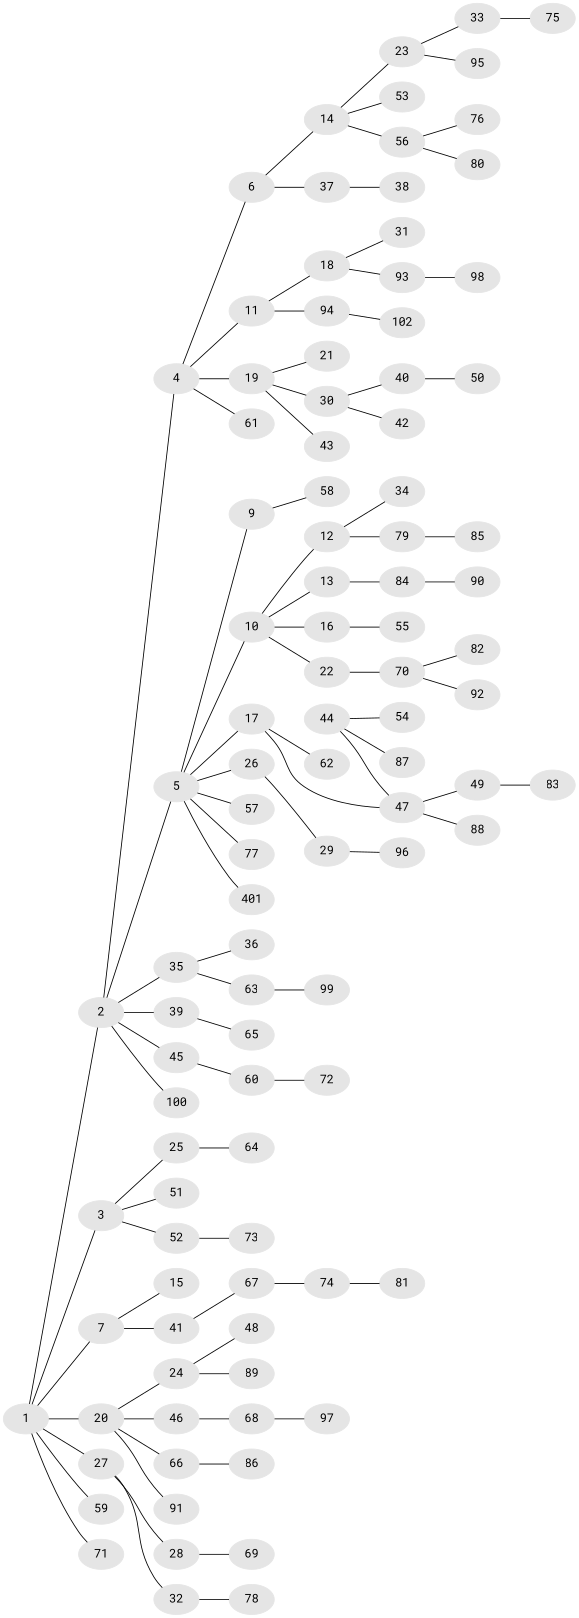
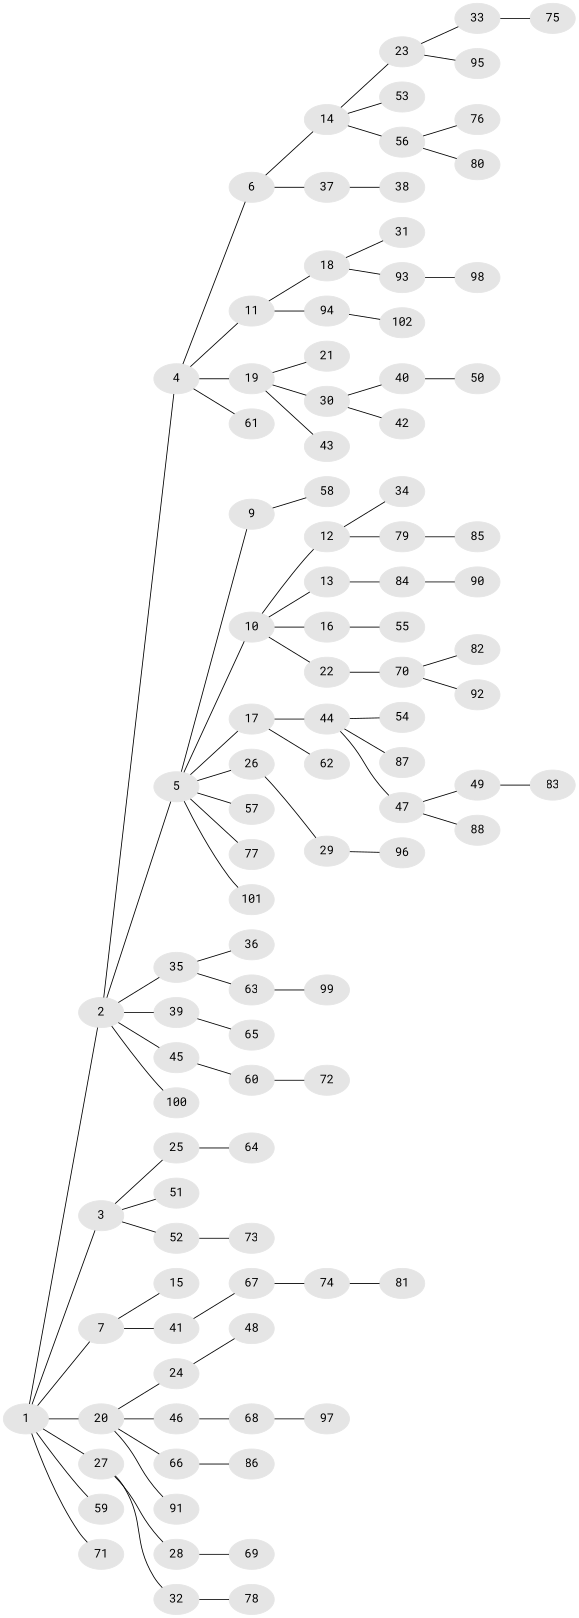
  graph {
    fontname="Roboto Mono"
    rankdir=LR
    node [color=gray90 fontname="Roboto Mono" style=filled]
    edge [fontname="Roboto Mono"]
    1
    2
    3
    7
    20
    27
    59
    71
    4
    5
    35
    39
    45
    100
    25
    51
    52
    15
    41
    24
    46
    66
    91
    28
    32
    6
    11
    19
    61
    9
    10
    17
    26
    57
    77
-   101 [label=401]
+   101
    36
    63
    65
    60
    64
    73
    14
    37
    18
    94
    21
    30
    43
    58
    12
    13
    16
    22
    44
    62
    29
    23
    53
    56
    38
    67
    34
    79
    84
    55
    70
    31
    93
    102
    85
    90
    33
    95
    76
    80
    47
    54
    87
    98
    40
    42
    48
-   89
    68
    86
    82
    92
    75
    96
    69
    78
    50
    99
    74
    49
    88
    72
    83
    97
    81
    1 -- 2
    1 -- 3
    1 -- 7
    1 -- 20
    1 -- 27
    1 -- 59
    1 -- 71
    2 -- 4
    2 -- 5
    2 -- 35
    2 -- 39
    2 -- 45
    2 -- 100
    3 -- 25
    3 -- 51
    3 -- 52
    7 -- 15
    7 -- 41
    20 -- 24
    20 -- 46
    20 -- 66
    20 -- 91
    27 -- 28
    27 -- 32
    4 -- 6
    4 -- 11
    4 -- 19
    4 -- 61
    5 -- 9
    5 -- 10
    5 -- 17
    5 -- 26
    5 -- 57
    5 -- 77
    5 -- 101
    35 -- 36
    35 -- 63
    39 -- 65
    45 -- 60
    25 -- 64
    52 -- 73
    41 -- 67
    24 -- 48
-   24 -- 89
    46 -- 68
    66 -- 86
    28 -- 69
    32 -- 78
    6 -- 14
    6 -- 37
    11 -- 18
    11 -- 94
    19 -- 21
    19 -- 30
    19 -- 43
    9 -- 58
    10 -- 12
    10 -- 13
    10 -- 16
    10 -- 22
-   17 -- 47
+   17 -- 44
    17 -- 62
    26 -- 29
    63 -- 99
    60 -- 72
    14 -- 23
    14 -- 53
    14 -- 56
    37 -- 38
    18 -- 31
    18 -- 93
    94 -- 102
    30 -- 40
    30 -- 42
    12 -- 34
    12 -- 79
    13 -- 84
    16 -- 55
    22 -- 70
    44 -- 47
    44 -- 54
    44 -- 87
    29 -- 96
    23 -- 33
    23 -- 95
    56 -- 76
    56 -- 80
    67 -- 74
    79 -- 85
    84 -- 90
    70 -- 82
    70 -- 92
    93 -- 98
    33 -- 75
    47 -- 49
    47 -- 88
    40 -- 50
    68 -- 97
    74 -- 81
    49 -- 83
  }
